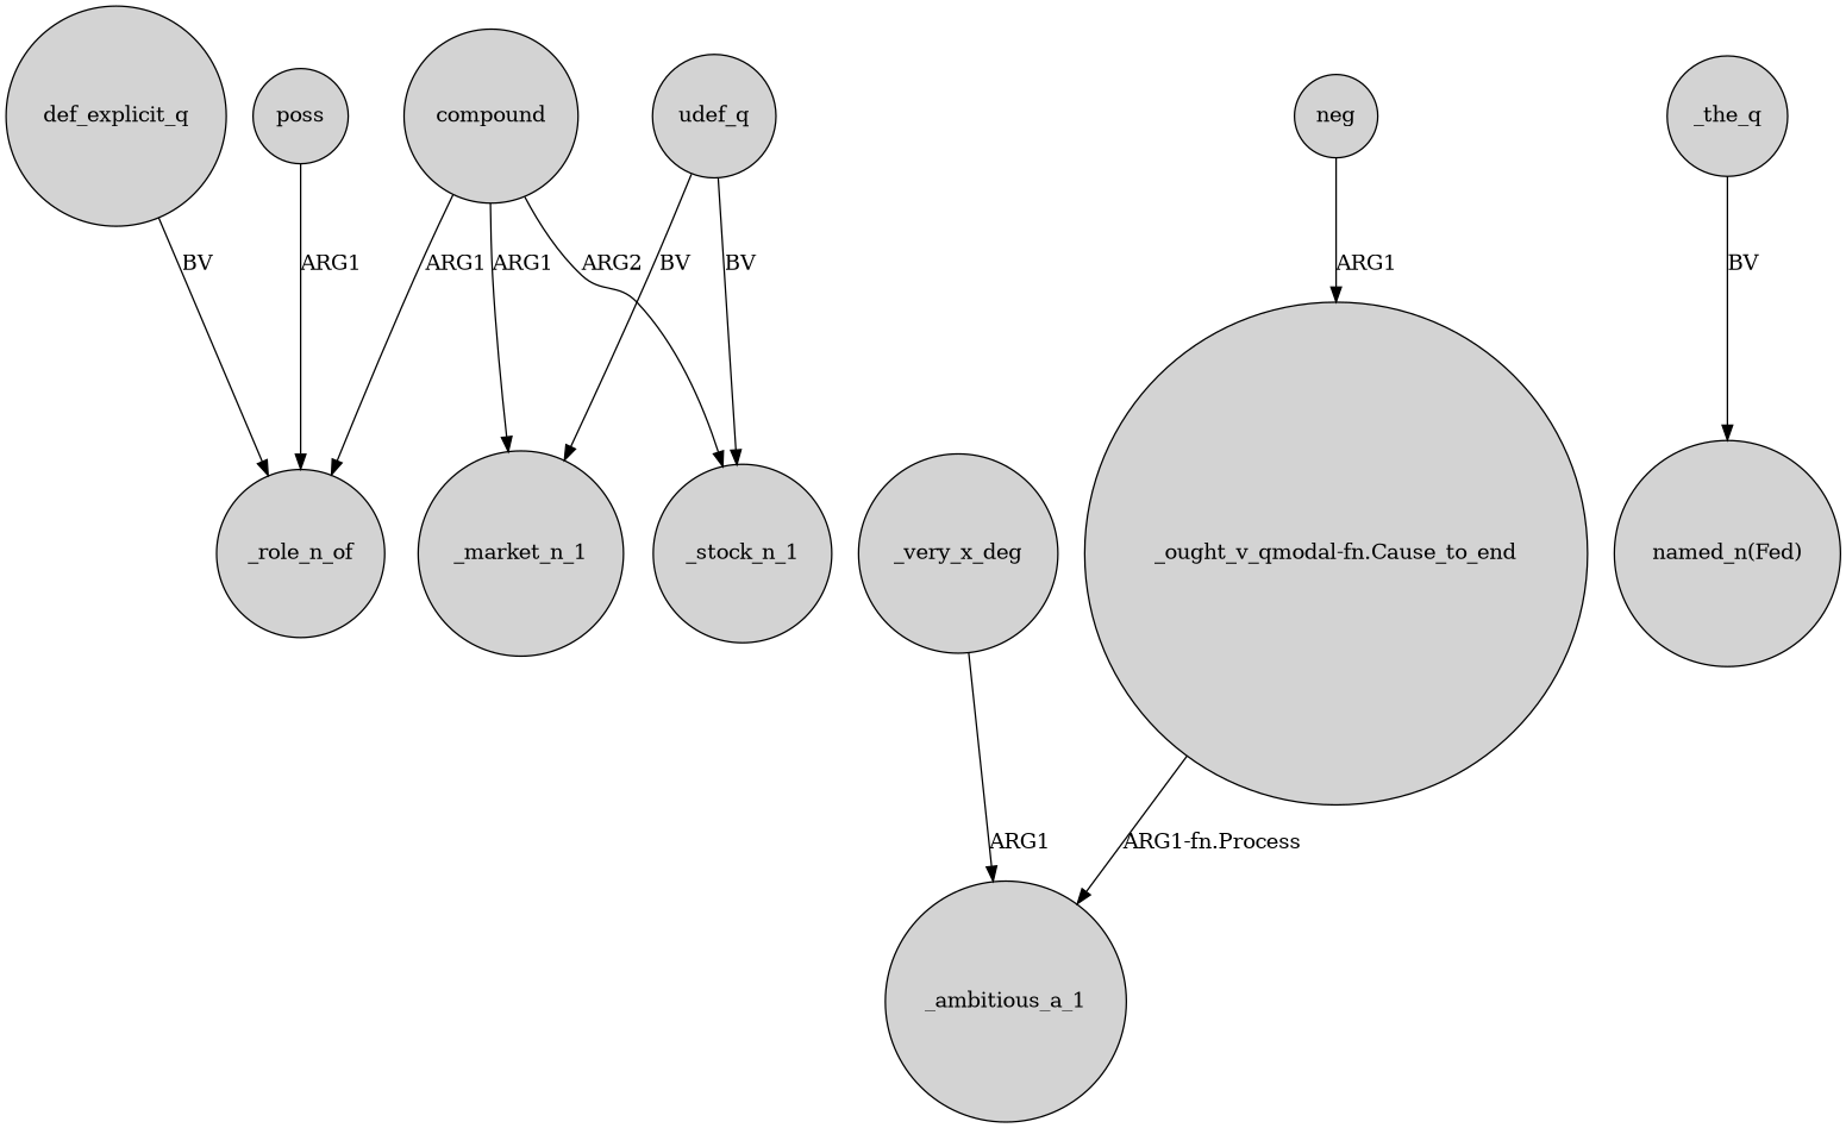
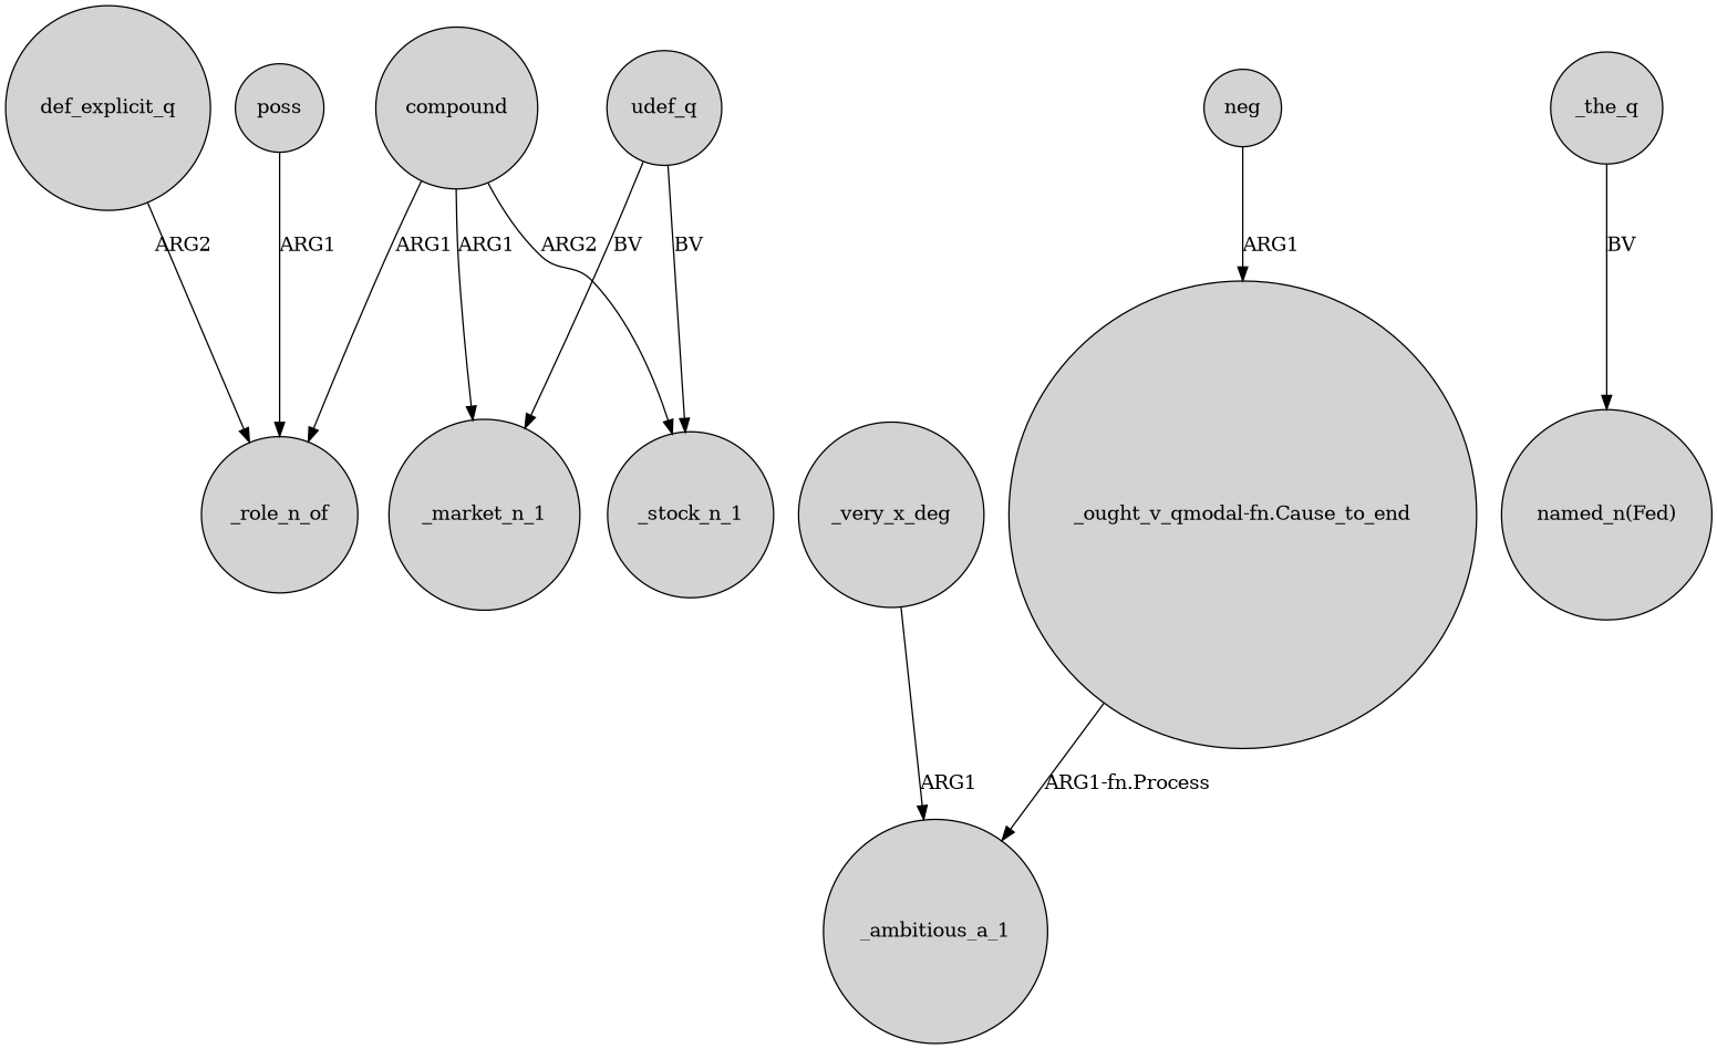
  digraph {
    node [shape=circle style=filled]
    compound
    _role_n_of
    _market_n_1
    _stock_n_1
    udef_q
    "_ought_v_qmodal-fn.Cause_to_end"
    _ambitious_a_1
    _the_q
    "named_n(Fed)"
    poss
    neg
    def_explicit_q
    _very_x_deg
    compound -> _role_n_of [label=ARG1]
    compound -> _market_n_1 [label=ARG1]
    compound -> _stock_n_1 [label=ARG2]
    udef_q -> _market_n_1 [label=BV]
    udef_q -> _stock_n_1 [label=BV]
    "_ought_v_qmodal-fn.Cause_to_end" -> _ambitious_a_1 [label="ARG1-fn.Process"]
    _the_q -> "named_n(Fed)" [label=BV]
    poss -> _role_n_of [label=ARG1]
    neg -> "_ought_v_qmodal-fn.Cause_to_end" [label=ARG1]
-   def_explicit_q -> _role_n_of [label=BV]
+   def_explicit_q -> _role_n_of [label=ARG2]
    _very_x_deg -> _ambitious_a_1 [label=ARG1]
  }
